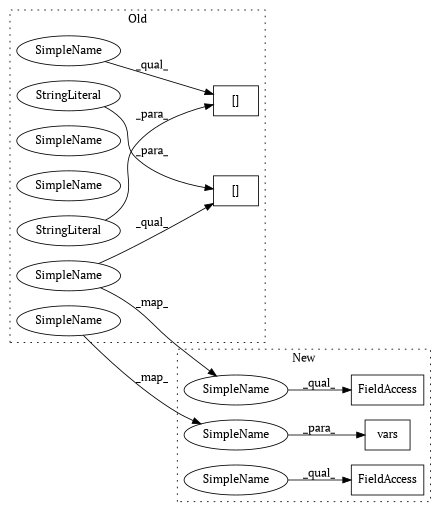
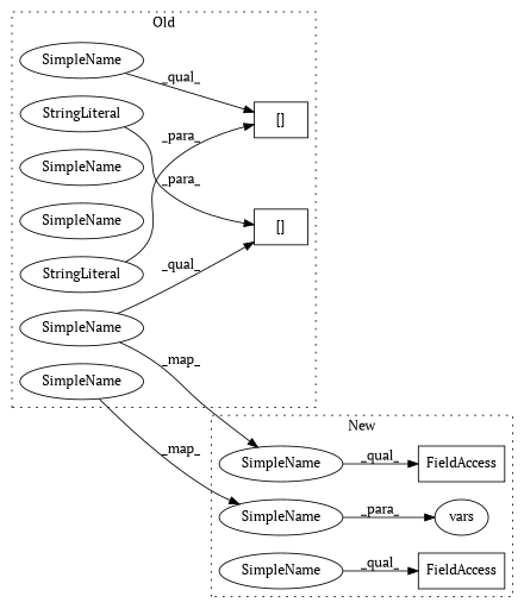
  digraph {
    rankdir=LR
    fontname="PT Serif"
    node [a=42 l=5 s=21620 shape=ellipse fontname="PT Serif"]
    edge [fontname="PT Serif"]
    n1 [a=2 l="6,1" label="[]" s="21620,21631" shape=box]
    n2 [a=45 label=StringLiteral s=21626]
    n3 [a=2 l="6,1" label="[]" s="21542,21553" shape=box]
    n4 [a=45 label=StringLiteral s=21548]
    n5 [label=SimpleName]
    n6 [label=SimpleName s=21542]
    n7 [label=SimpleName s=21040]
    n8 [label=SimpleName]
    n9 [label=SimpleName s=21542]
-   n10 [a=32 l="5,1" label=vars s="21149,21158" shape=box]
+   n10 [a=32 l="5,1" label=vars s="21149,21158"]
    n11 [a=22 l=9 label=FieldAccess s=24224 shape=box]
    n12 [a=22 l=8 label=FieldAccess s=21725 shape=box]
    n13 [l=4 label=SimpleName s=21154]
    n14 [l=4 label=SimpleName s=21725]
    n15 [l=4 label=SimpleName s=24224]
    subgraph cluster_1 {
      label=Old
      style=dotted
      n1
      n2
      n3
      n4
      n5
      n6
      n7
      n8
      n9
    }
    subgraph cluster_2 {
      label=New
      style=dotted
      n10
      n11
      n12
      n13
      n14
      n15
    }
    n2 -> n1 [label=_para_]
    n4 -> n3 [label=_para_]
    n7 -> n13 [label=_map_]
    n8 -> n1 [label=_qual_]
    n8 -> n14 [label=_map_]
    n9 -> n3 [label=_qual_]
    n13 -> n10 [label=_para_]
    n14 -> n12 [label=_qual_]
    n15 -> n11 [label=_qual_]
  }
